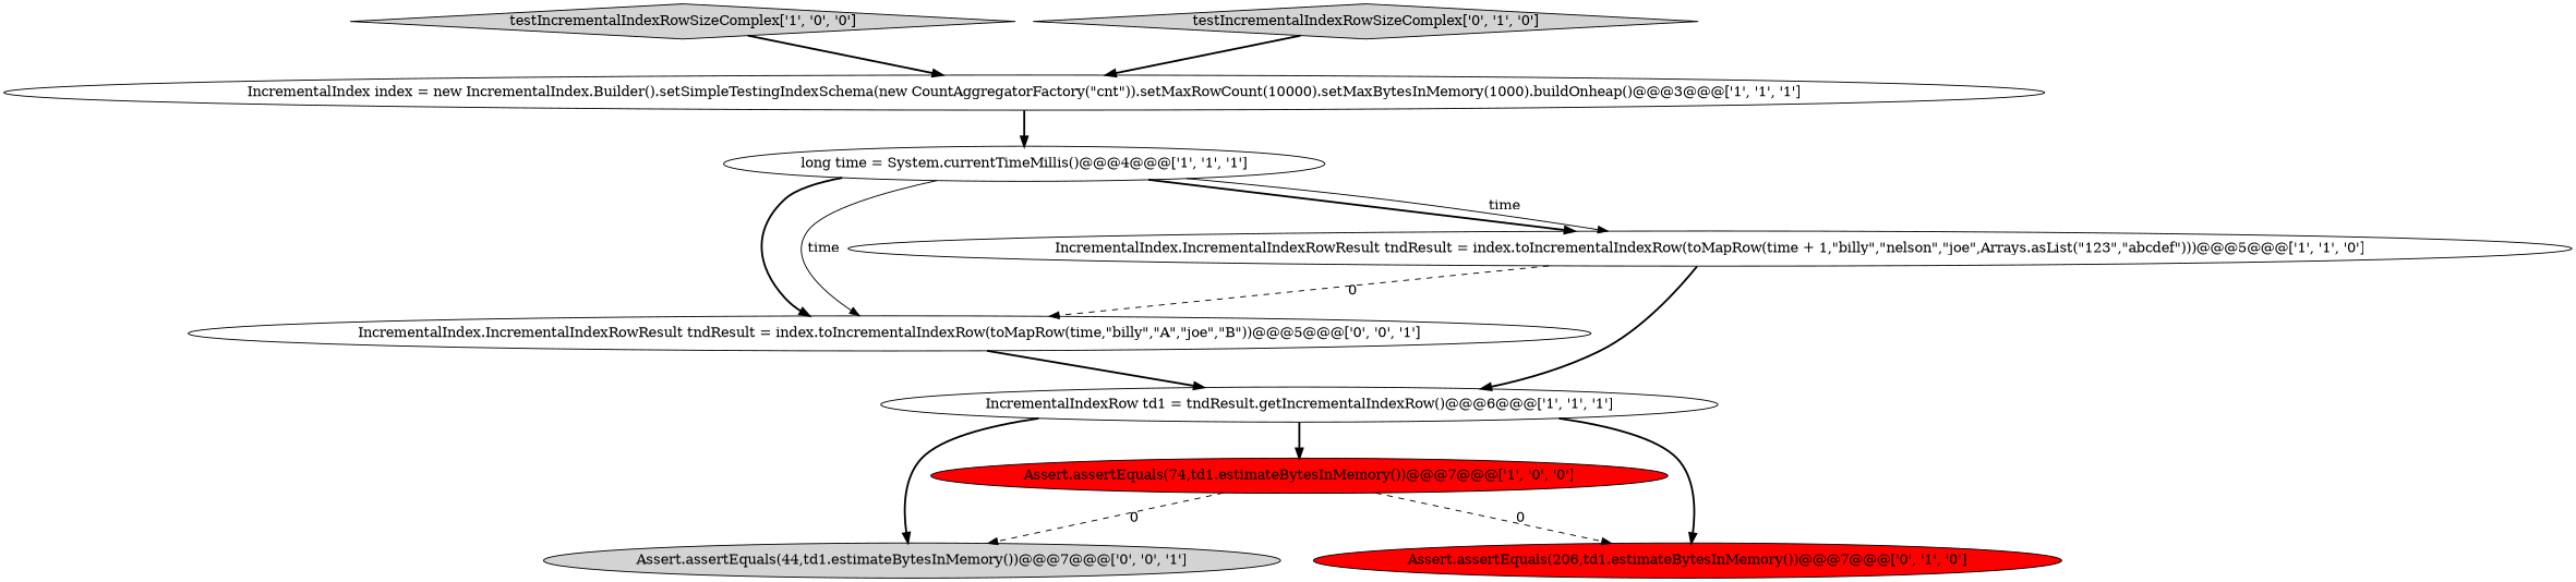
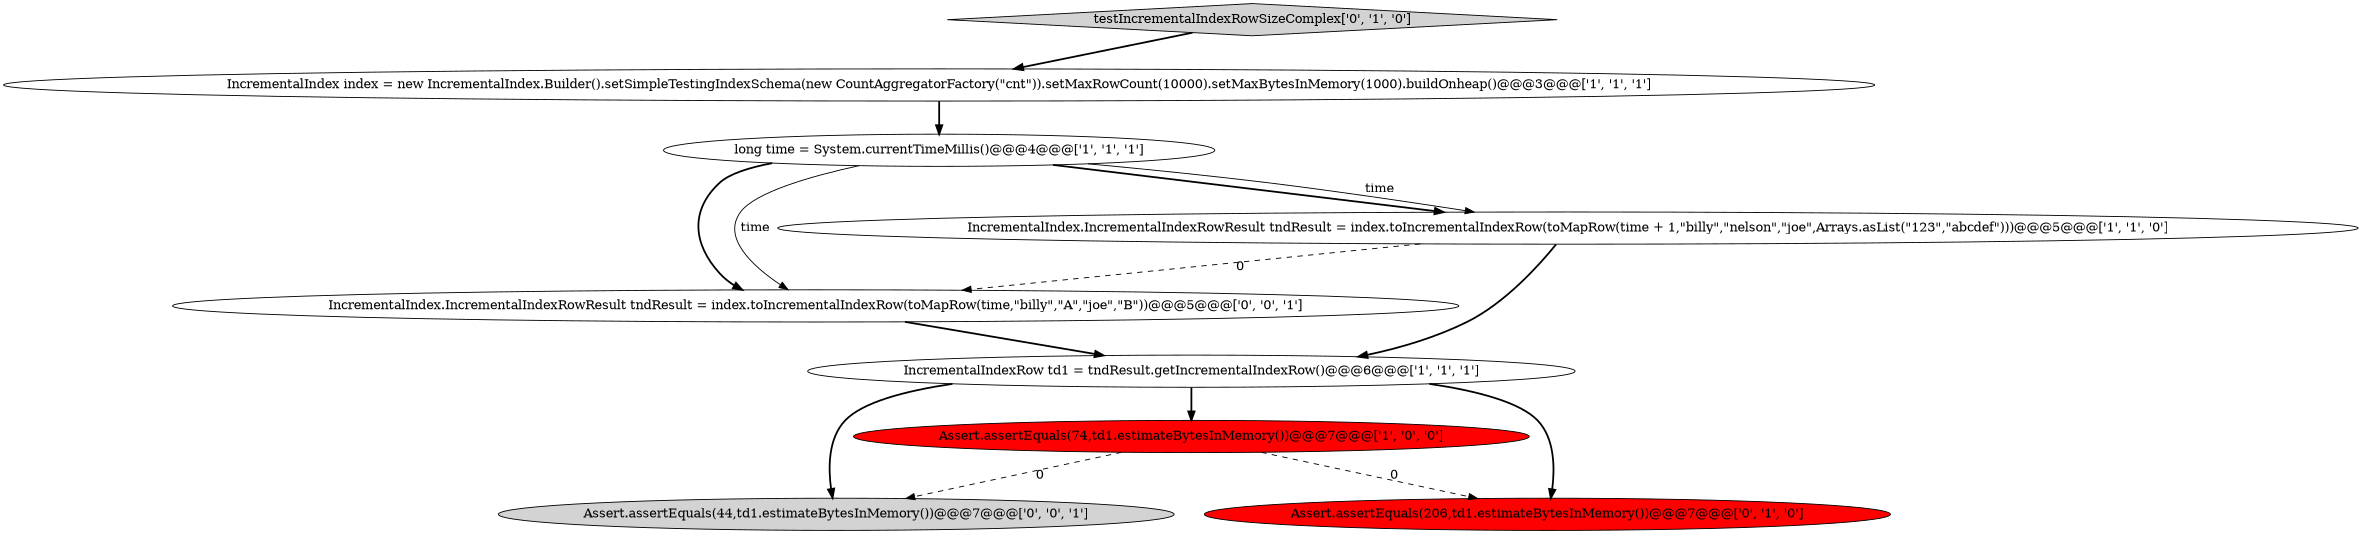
  digraph {
    node [fillcolor=white shape=ellipse style=filled]
    edge [style=bold]
    n1 [fillcolor=lightgray label="Assert.assertEquals(44,td1.estimateBytesInMemory())@@@7@@@['0', '0', '1']"]
    n2 [fillcolor=red label="Assert.assertEquals(206,td1.estimateBytesInMemory())@@@7@@@['0', '1', '0']"]
    n3 [label="IncrementalIndex.IncrementalIndexRowResult tndResult = index.toIncrementalIndexRow(toMapRow(time,\"billy\",\"A\",\"joe\",\"B\"))@@@5@@@['0', '0', '1']"]
    n4 [label="IncrementalIndexRow td1 = tndResult.getIncrementalIndexRow()@@@6@@@['1', '1', '1']"]
    n5 [fillcolor=red label="Assert.assertEquals(74,td1.estimateBytesInMemory())@@@7@@@['1', '0', '0']"]
-   n6 [fillcolor=lightgray label="testIncrementalIndexRowSizeComplex['1', '0', '0']" shape=diamond]
    n7 [label="IncrementalIndex index = new IncrementalIndex.Builder().setSimpleTestingIndexSchema(new CountAggregatorFactory(\"cnt\")).setMaxRowCount(10000).setMaxBytesInMemory(1000).buildOnheap()@@@3@@@['1', '1', '1']"]
    n8 [label="long time = System.currentTimeMillis()@@@4@@@['1', '1', '1']"]
    n9 [label="IncrementalIndex.IncrementalIndexRowResult tndResult = index.toIncrementalIndexRow(toMapRow(time + 1,\"billy\",\"nelson\",\"joe\",Arrays.asList(\"123\",\"abcdef\")))@@@5@@@['1', '1', '0']"]
    n10 [fillcolor=lightgray label="testIncrementalIndexRowSizeComplex['0', '1', '0']" shape=diamond]
    n3 -> n4
    n4 -> n1
    n4 -> n2
    n4 -> n5
    n5 -> n1 [label=0 style=dashed]
    n5 -> n2 [label=0 style=dashed]
-   n6 -> n7
    n7 -> n8
    n8 -> n3
    n8 -> n3 [label=time style=solid]
    n8 -> n9
    n8 -> n9 [label=time style=solid]
    n9 -> n3 [label=0 style=dashed]
    n9 -> n4
    n10 -> n7
  }
